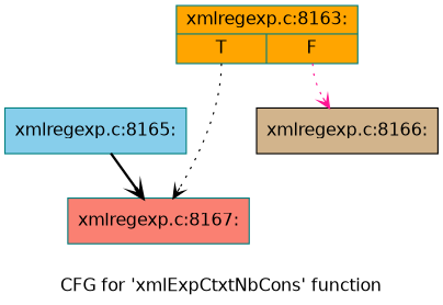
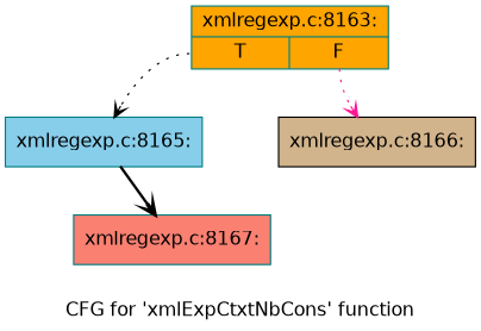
  digraph {
    fontname="DejaVu Sans"
    label="CFG for 'xmlExpCtxtNbCons' function"
    node [color=teal fontname="DejaVu Sans" shape=record style=filled]
    edge [arrowhead=vee color=black fontname="DejaVu Sans" style=dotted]
    n1 [fillcolor=orange label="{xmlregexp.c:8163:|{<s0>T|<s1>F}}"]
    n2 [fillcolor=skyblue label="{xmlregexp.c:8165:}"]
    n3 [color=black fillcolor=tan label="{xmlregexp.c:8166:}"]
    n4 [fillcolor=salmon label="{xmlregexp.c:8167:}"]
-   n1 -> n4 [tailport=s0]
+   n1 -> n2 [tailport=s0]
    n1 -> n3 [color=deeppink tailport=s1]
    n2 -> n4 [style=bold]
  }
